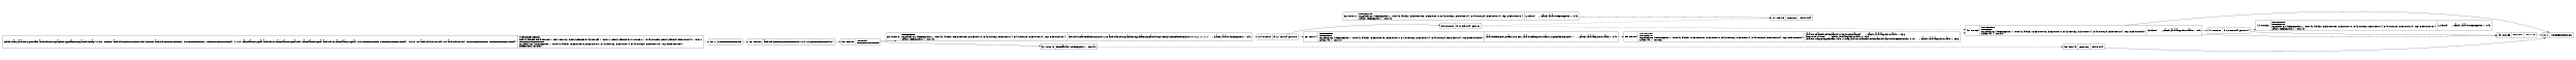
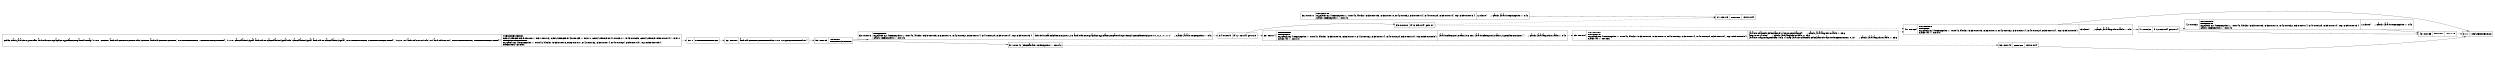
  digraph {
    rankdir=LR
    node [shape=record]
    n1 [label="{30\:\ ?|MTH_ENTER_BLOCK\l}"]
    n2 [label="{32\:\ 0x0000|android.content.ContentResolver r0 = r10.getContentResolver()\l}"]
    n3 [label="{59\:\ 0x0005|METHOD\lEXC_TOP_SPLITTER\l}"]
    n4 [label="{33\:\ 0x0005|TRY_ENTER\lTryCatch #2 \{IOException \-\> 0x004c, blocks: (B:33:0x0005, B:36:0x0010, B:42:0x0032, B:38:0x0014, B:40:0x002d, B:39:0x001d), top: B:59:0x0005 \}\lCatch: IOException \-\> 0x004c\l|android.os.ParcelFileDescriptor r2 = androidx.core.graphics.TypefaceCompatUtil.Api19Impl.openFileDescriptor(r0, r12, \"r\", r11)     \/\/ Catch: java.io.IOException \-\> L4c\l}"]
    n5 [label="{57\:\ 0x004c|ExcHandler: IOException \-\> 0x004c\l}"]
    n6 [label="{34\:\ 0x000b|if (r2 != null) goto L9\l}"]
    n7 [label="{58\:\ 0x004d|RETURN\l|return null\l}"]
    n8 [label="{35\:\ 0x000e|if (r2 == null) goto L7\l}"]
    n9 [label="{38\:\ 0x0014|TRY_ENTER\lTRY_LEAVE\lTryCatch #2 \{IOException \-\> 0x004c, blocks: (B:33:0x0005, B:36:0x0010, B:42:0x0032, B:38:0x0014, B:40:0x002d, B:39:0x001d), top: B:59:0x0005 \}\lCatch: all \-\> 0x0040\l|java.io.FileInputStream r3 = new java.io.FileInputStream(r2.getFileDescriptor())     \/\/ Catch: java.lang.Throwable \-\> L40\l}"]
    n10 [label="{37\:\ 0x0013|RETURN\l|return null\l}"]
    n11 [label="{40\:\ 0x002d|TRY_ENTER\lTRY_EXIT\lTryCatch #2 \{IOException \-\> 0x004c, blocks: (B:33:0x0005, B:36:0x0010, B:42:0x0032, B:38:0x0014, B:40:0x002d, B:39:0x001d), top: B:59:0x0005 \}\lCatch: all \-\> 0x0040\l|r3.close()     \/\/ Catch: java.lang.Throwable \-\> L40\l}"]
    n12 [label="{39\:\ 0x001d|TRY_ENTER\lTRY_LEAVE\lTryCatch #2 \{IOException \-\> 0x004c, blocks: (B:33:0x0005, B:36:0x0010, B:42:0x0032, B:38:0x0014, B:40:0x002d, B:39:0x001d), top: B:59:0x0005 \}\lCatch: all \-\> 0x0036\l|java.nio.channels.FileChannel r4 = r3.getChannel()     \/\/ Catch: java.lang.Throwable \-\> L36\llong r8 = r4.size()     \/\/ Catch: java.lang.Throwable \-\> L36\ljava.nio.MappedByteBuffer r5 = r4.map(java.nio.channels.FileChannel.MapMode.READ_ONLY, 0, r8)     \/\/ Catch: java.lang.Throwable \-\> L36\l}"]
    n13 [label="{36\:\ 0x0010|TRY_LEAVE\lTryCatch #2 \{IOException \-\> 0x004c, blocks: (B:33:0x0005, B:36:0x0010, B:42:0x0032, B:38:0x0014, B:40:0x002d, B:39:0x001d), top: B:59:0x0005 \}\lCatch: IOException \-\> 0x004c\l|r2.close()     \/\/ Catch: java.io.IOException \-\> L4c\l}"]
-   n14 [label="{31\:\ ?|MTH_EXIT_BLOCK\l}"]
+   n14 [label="{31\:\ ?|VARS_EXIT_BLOCK\l}"]
    n15 [label="{41\:\ 0x0030|if (r2 == null) goto L14\l}"]
    n16 [label="{42\:\ 0x0032|TRY_ENTER\lTRY_LEAVE\lTryCatch #2 \{IOException \-\> 0x004c, blocks: (B:33:0x0005, B:36:0x0010, B:42:0x0032, B:38:0x0014, B:40:0x002d, B:39:0x001d), top: B:59:0x0005 \}\lCatch: IOException \-\> 0x004c\l|r2.close()     \/\/ Catch: java.io.IOException \-\> L4c\l}"]
    n17 [label="{43\:\ 0x0035|RETURN\l|return r5\l}"]
    n18 [label="{public static java.nio.ByteBuffer androidx.core.graphics.TypefaceCompatUtil.mmap((r10v0 'context' android.content.Context A[D('context' android.content.Context), IMMUTABLE_TYPE, METHOD_ARGUMENT]), (r11v0 'cancellationSignal' android.os.CancellationSignal A[D('cancellationSignal' android.os.CancellationSignal), IMMUTABLE_TYPE, METHOD_ARGUMENT]), (r12v0 'uri' android.net.Uri A[D('uri' android.net.Uri), IMMUTABLE_TYPE, METHOD_ARGUMENT]))  | USE_LINES_HINTS\lCROSS_EDGE: B:35:0x000e \-\> B:37:0x0013, CROSS_EDGE: B:43:0x0035 \-\> B:31:?, CROSS_EDGE: B:41:0x0030 \-\> B:43:0x0035, CROSS_EDGE: B:58:0x004d \-\> B:31:?\lINLINE_NOT_NEEDED\lTryCatch #2 \{IOException \-\> 0x004c, blocks: (B:33:0x0005, B:36:0x0010, B:42:0x0032, B:38:0x0014, B:40:0x002d, B:39:0x001d), top: B:59:0x0005 \}\lTYPE_VARS: EMPTY\l}"]
    n1 -> n2
    n2 -> n3
    n3 -> n4
    n3 -> n5
    n4 -> n6
    n5 -> n7 [style=dashed]
    n6 -> n8 [style=solid]
    n6 -> n9
    n7 -> n14
    n8 -> n10 [style=dashed]
    n8 -> n11 [style=dashed]
    n9 -> n12
    n11 -> n14
    n11 -> n15
    n12 -> n11 [style=dashed]
    n13 -> n10
    n15 -> n16 [style=dashed]
    n15 -> n17
-   n11 -> n17
+   n16 -> n17
    n17 -> n14
    n18 -> n1
  }
